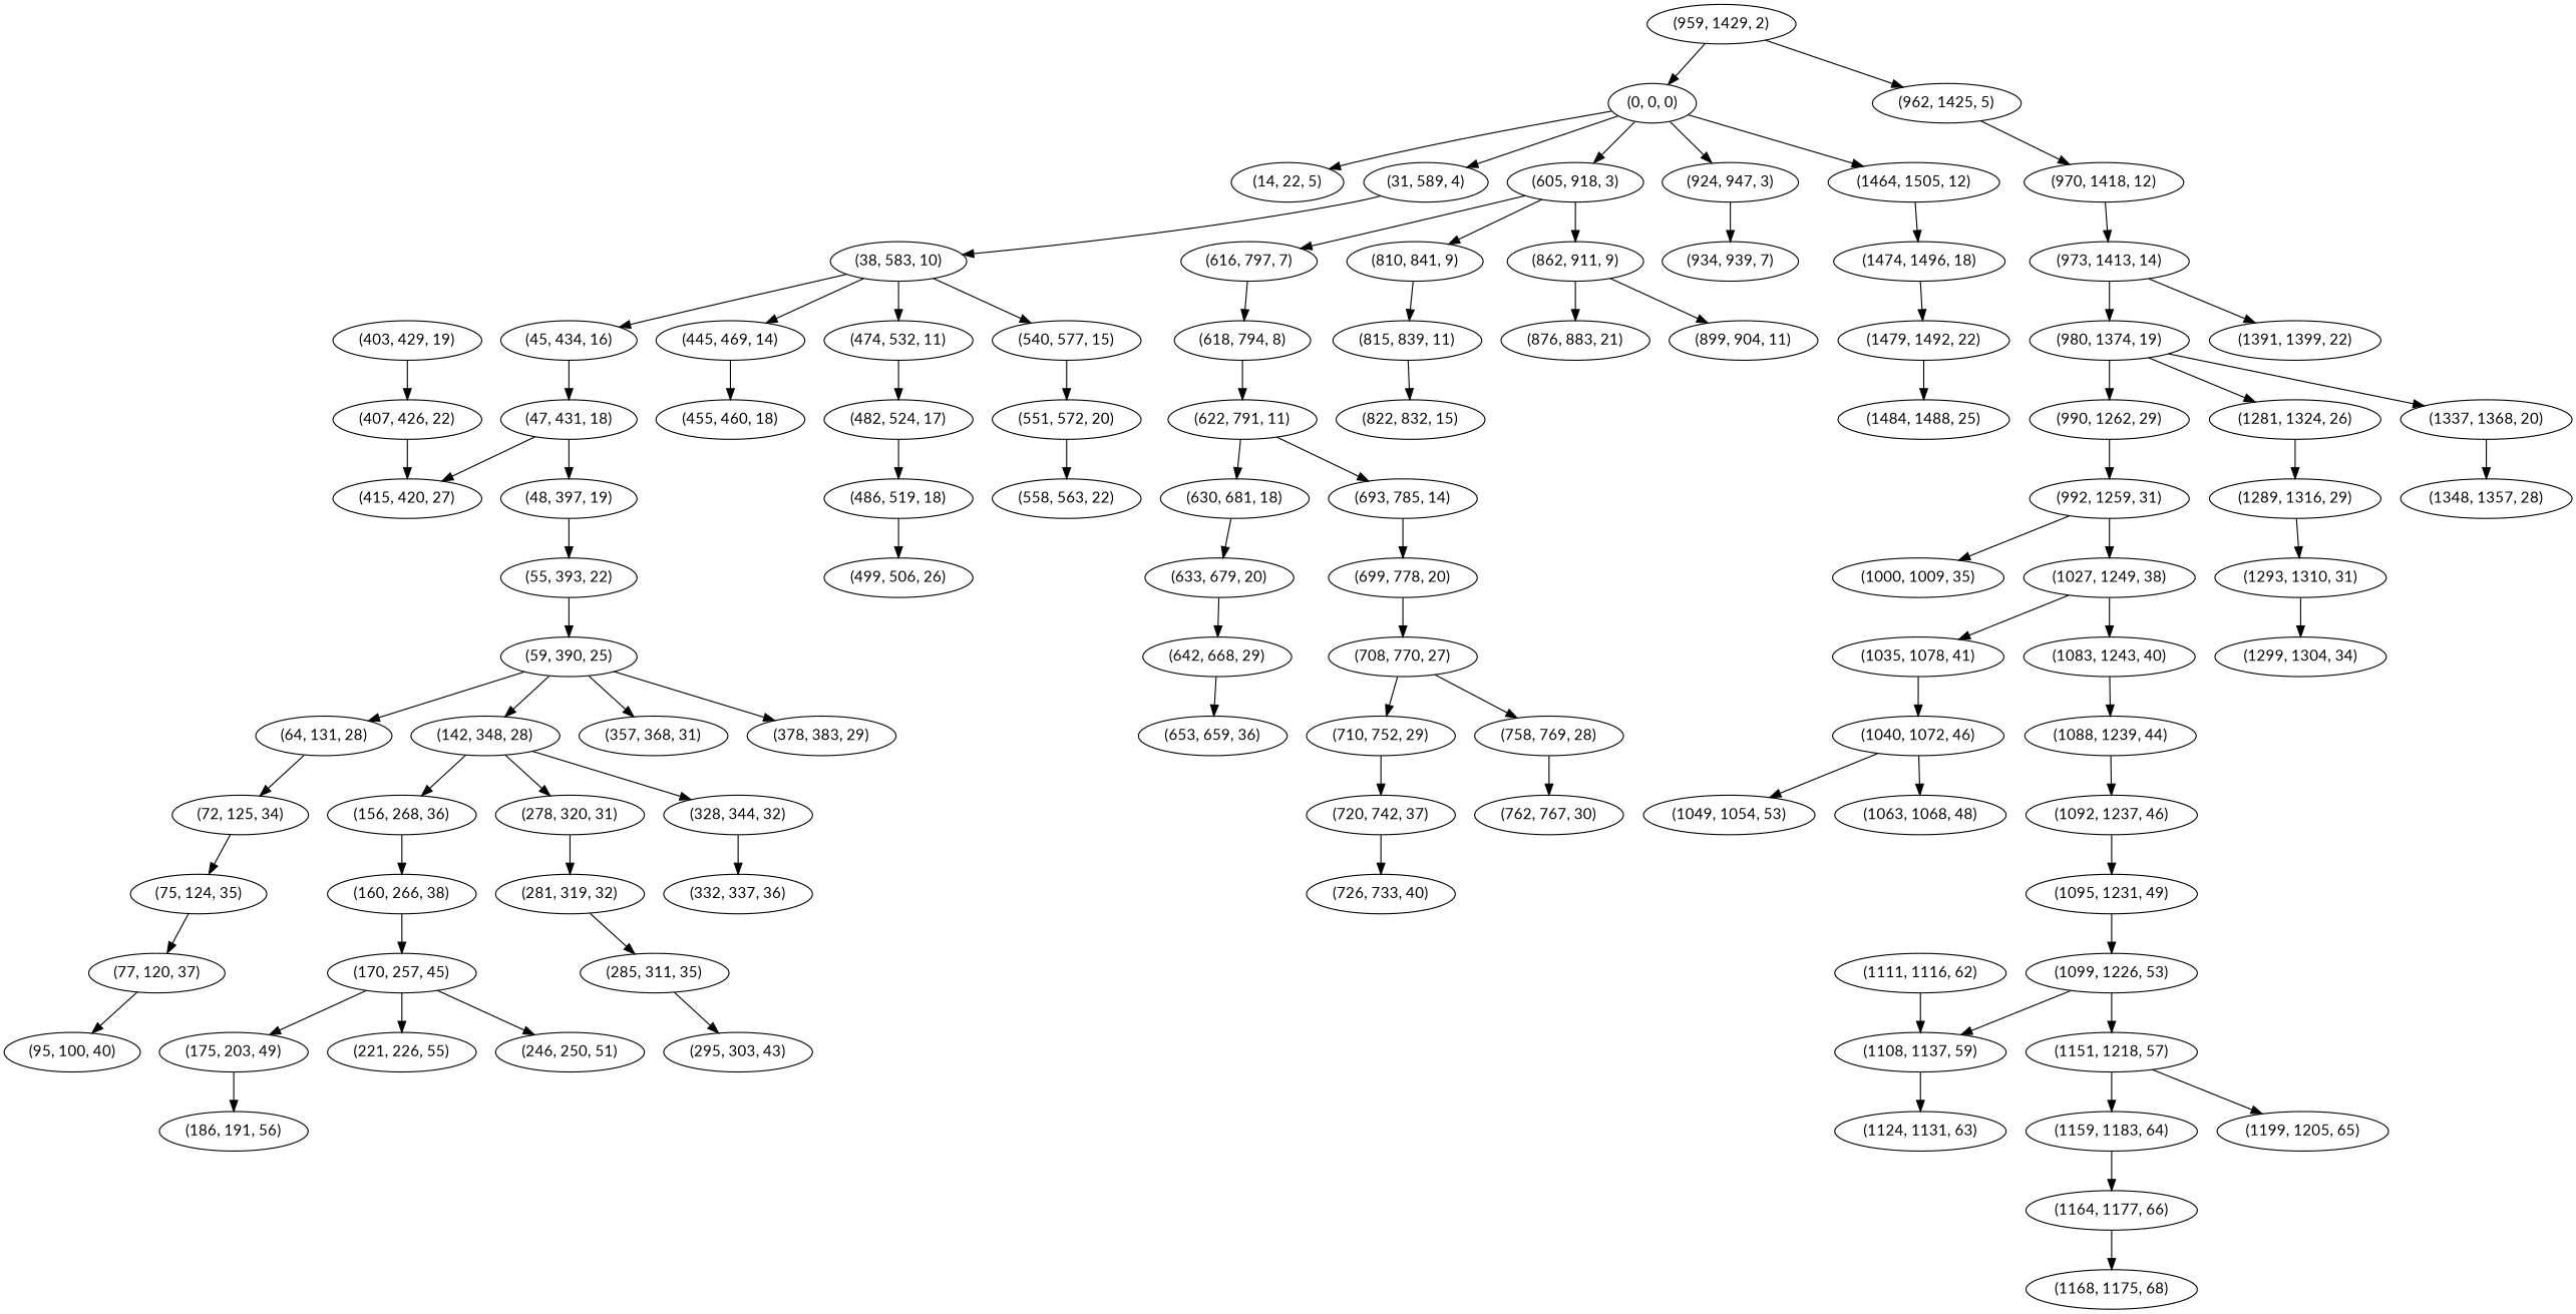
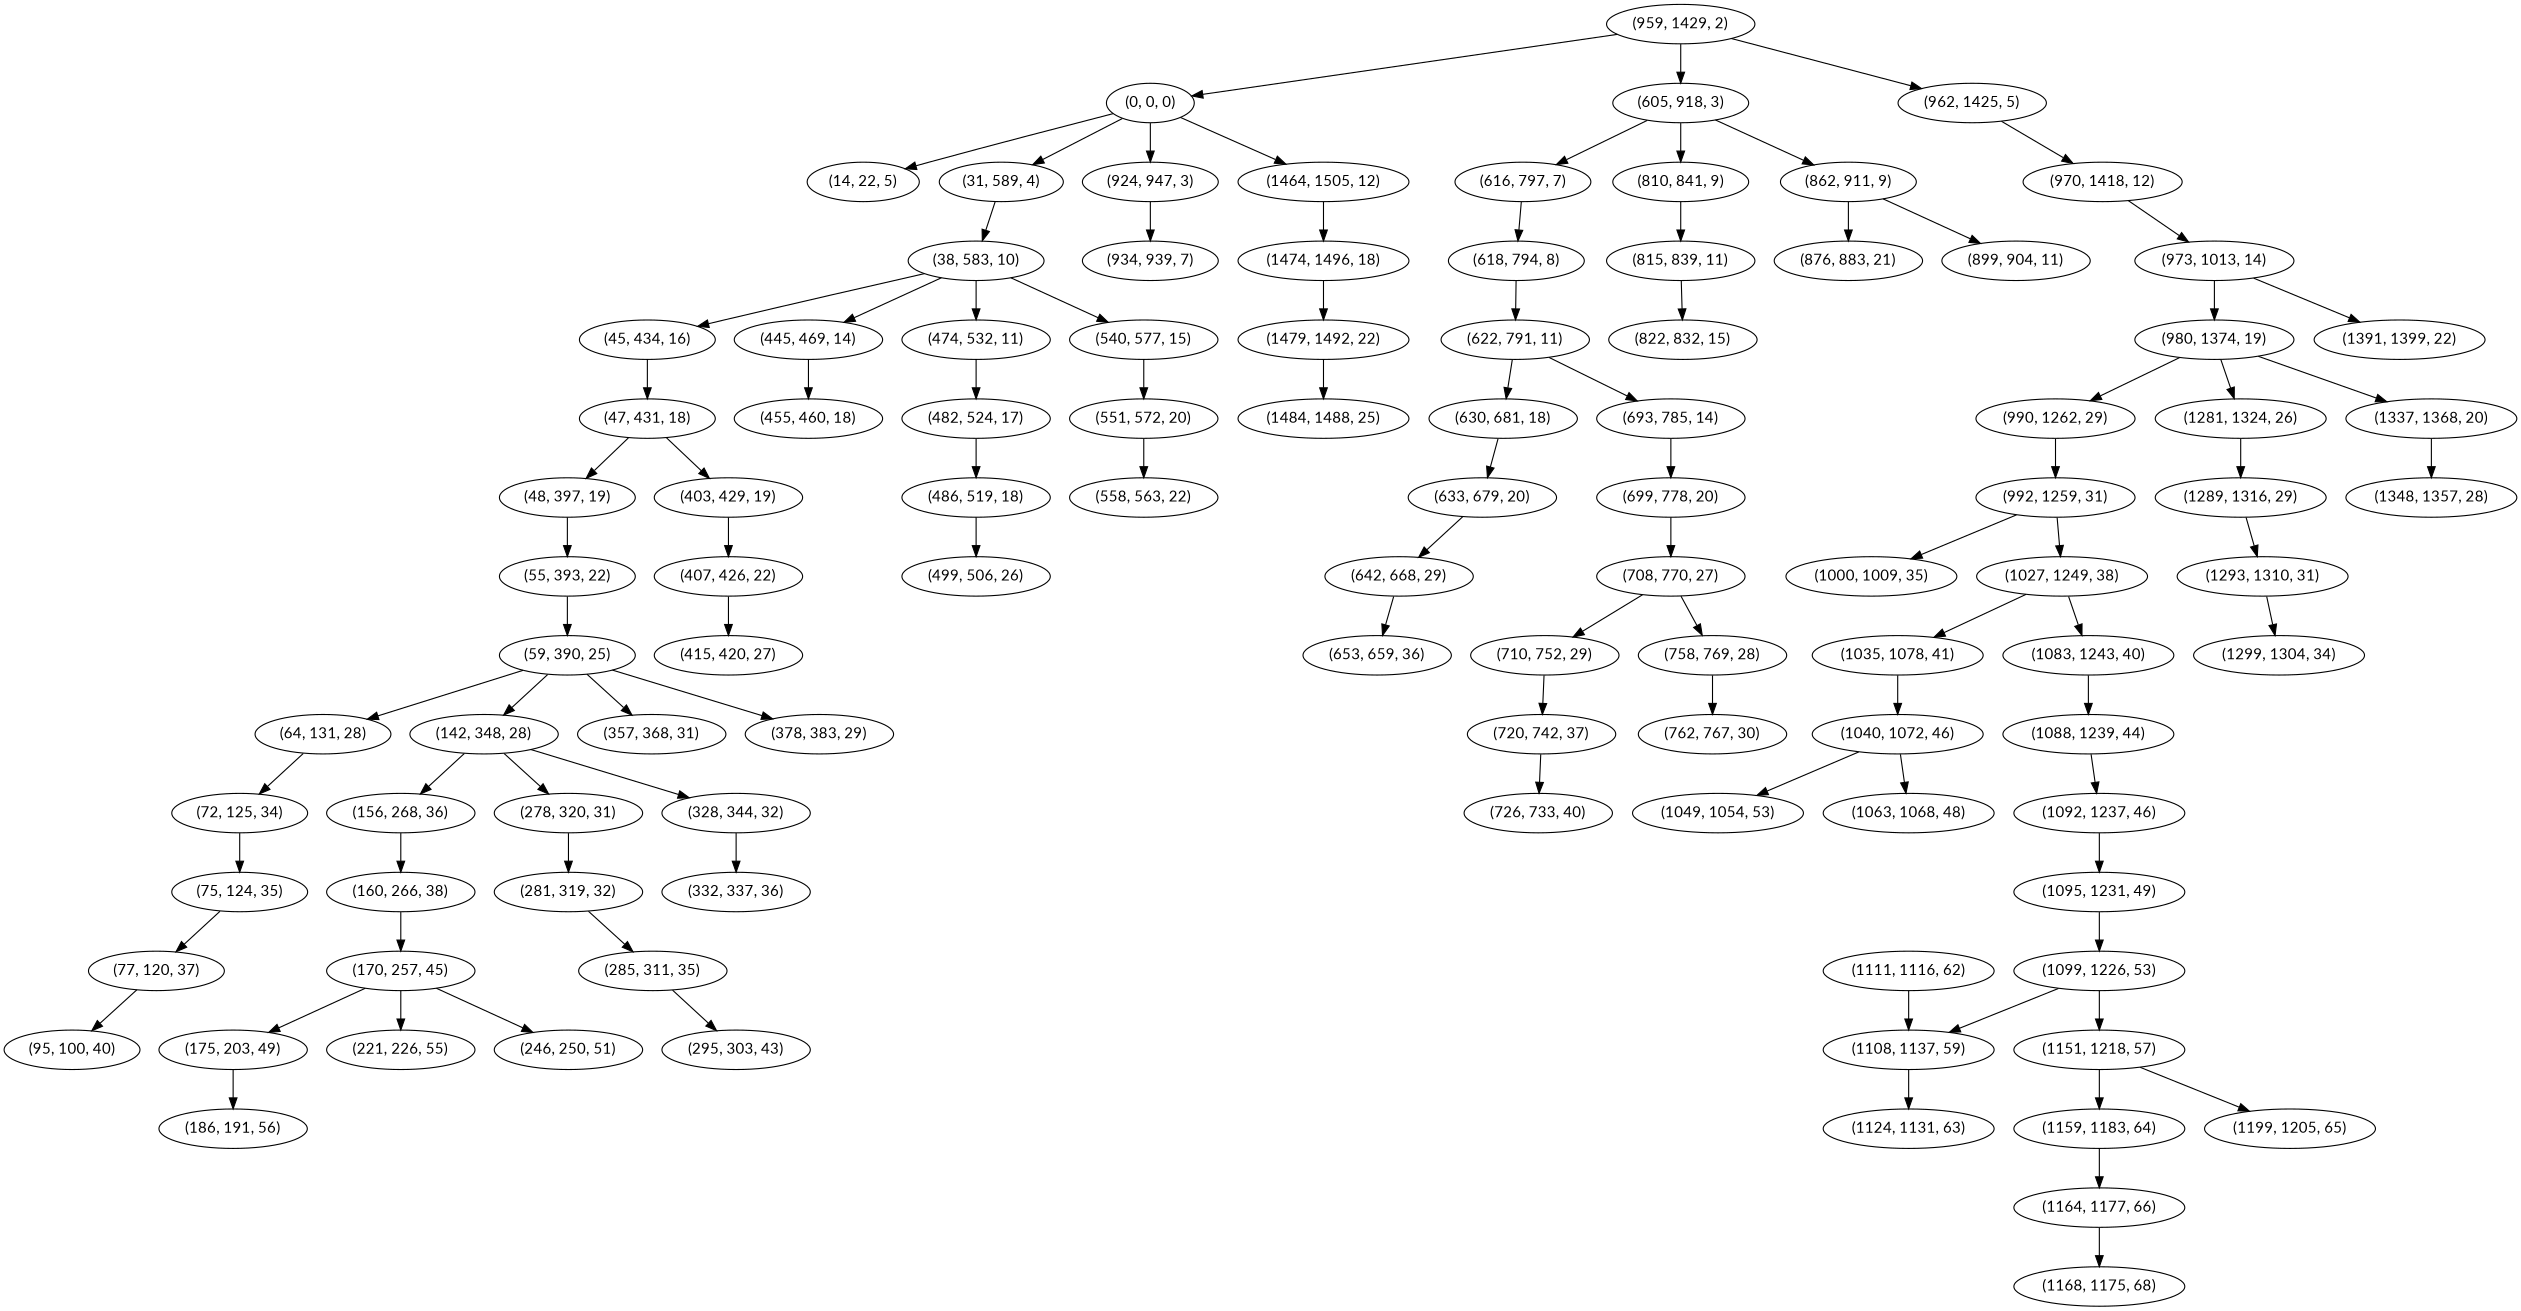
  digraph {
    fontname=Lato
    node [fontname=Lato]
    edge [fontname=Lato]
    "(0, 0, 0)"
    "(14, 22, 5)"
    "(31, 589, 4)"
    "(605, 918, 3)"
    "(924, 947, 3)"
    "(1464, 1505, 12)"
    "(38, 583, 10)"
    "(616, 797, 7)"
    "(810, 841, 9)"
    "(862, 911, 9)"
    "(934, 939, 7)"
    "(959, 1429, 2)"
    "(962, 1425, 5)"
    "(1474, 1496, 18)"
    "(45, 434, 16)"
    "(445, 469, 14)"
    "(474, 532, 11)"
    "(540, 577, 15)"
    "(47, 431, 18)"
    "(455, 460, 18)"
    "(482, 524, 17)"
    "(551, 572, 20)"
    "(48, 397, 19)"
    "(403, 429, 19)"
    "(55, 393, 22)"
    "(407, 426, 22)"
    "(59, 390, 25)"
    "(64, 131, 28)"
    "(142, 348, 28)"
    "(357, 368, 31)"
    "(378, 383, 29)"
    "(72, 125, 34)"
    "(156, 268, 36)"
    "(278, 320, 31)"
    "(328, 344, 32)"
    "(75, 124, 35)"
    "(77, 120, 37)"
    "(95, 100, 40)"
    "(160, 266, 38)"
    "(281, 319, 32)"
    "(332, 337, 36)"
    "(170, 257, 45)"
    "(175, 203, 49)"
    "(221, 226, 55)"
    "(246, 250, 51)"
    "(186, 191, 56)"
    "(285, 311, 35)"
    "(295, 303, 43)"
    "(415, 420, 27)"
    "(486, 519, 18)"
    "(499, 506, 26)"
    "(558, 563, 22)"
    "(618, 794, 8)"
    "(815, 839, 11)"
    "(876, 883, 21)"
    "(899, 904, 11)"
    "(622, 791, 11)"
    "(630, 681, 18)"
    "(693, 785, 14)"
    "(633, 679, 20)"
    "(699, 778, 20)"
    "(642, 668, 29)"
    "(653, 659, 36)"
    "(708, 770, 27)"
    "(710, 752, 29)"
    "(758, 769, 28)"
    "(720, 742, 37)"
    "(762, 767, 30)"
    "(726, 733, 40)"
    "(822, 832, 15)"
    "(970, 1418, 12)"
-   "(973, 1413, 14)"
+   "(973, 1413, 14)" [label="(973, 1013, 14)"]
    "(980, 1374, 19)"
    "(1391, 1399, 22)"
    "(990, 1262, 29)"
    "(1281, 1324, 26)"
    "(1337, 1368, 20)"
    "(992, 1259, 31)"
    "(1289, 1316, 29)"
    "(1348, 1357, 28)"
    "(1000, 1009, 35)"
    "(1027, 1249, 38)"
    "(1035, 1078, 41)"
    "(1083, 1243, 40)"
    "(1040, 1072, 46)"
    "(1088, 1239, 44)"
    "(1049, 1054, 53)"
    "(1063, 1068, 48)"
    "(1092, 1237, 46)"
    "(1095, 1231, 49)"
    "(1099, 1226, 53)"
    "(1108, 1137, 59)"
    "(1151, 1218, 57)"
    "(1124, 1131, 63)"
    "(1159, 1183, 64)"
    "(1199, 1205, 65)"
    "(1111, 1116, 62)"
    "(1164, 1177, 66)"
    "(1168, 1175, 68)"
    "(1293, 1310, 31)"
    "(1299, 1304, 34)"
    "(1479, 1492, 22)"
    "(1484, 1488, 25)"
    "(0, 0, 0)" -> "(14, 22, 5)"
    "(0, 0, 0)" -> "(31, 589, 4)"
-   "(0, 0, 0)" -> "(605, 918, 3)"
+   "(959, 1429, 2)" -> "(605, 918, 3)"
    "(0, 0, 0)" -> "(924, 947, 3)"
    "(0, 0, 0)" -> "(1464, 1505, 12)"
    "(31, 589, 4)" -> "(38, 583, 10)"
    "(605, 918, 3)" -> "(616, 797, 7)"
    "(605, 918, 3)" -> "(810, 841, 9)"
    "(605, 918, 3)" -> "(862, 911, 9)"
    "(924, 947, 3)" -> "(934, 939, 7)"
    "(1464, 1505, 12)" -> "(1474, 1496, 18)"
    "(38, 583, 10)" -> "(45, 434, 16)"
    "(38, 583, 10)" -> "(445, 469, 14)"
    "(38, 583, 10)" -> "(474, 532, 11)"
    "(38, 583, 10)" -> "(540, 577, 15)"
    "(616, 797, 7)" -> "(618, 794, 8)"
    "(810, 841, 9)" -> "(815, 839, 11)"
    "(862, 911, 9)" -> "(876, 883, 21)"
    "(862, 911, 9)" -> "(899, 904, 11)"
    "(959, 1429, 2)" -> "(0, 0, 0)"
    "(959, 1429, 2)" -> "(962, 1425, 5)"
    "(962, 1425, 5)" -> "(970, 1418, 12)"
    "(1474, 1496, 18)" -> "(1479, 1492, 22)"
    "(45, 434, 16)" -> "(47, 431, 18)"
    "(445, 469, 14)" -> "(455, 460, 18)"
    "(474, 532, 11)" -> "(482, 524, 17)"
    "(540, 577, 15)" -> "(551, 572, 20)"
    "(47, 431, 18)" -> "(48, 397, 19)"
-   "(47, 431, 18)" -> "(415, 420, 27)"
+   "(47, 431, 18)" -> "(403, 429, 19)"
    "(482, 524, 17)" -> "(486, 519, 18)"
    "(551, 572, 20)" -> "(558, 563, 22)"
    "(48, 397, 19)" -> "(55, 393, 22)"
    "(403, 429, 19)" -> "(407, 426, 22)"
    "(55, 393, 22)" -> "(59, 390, 25)"
    "(407, 426, 22)" -> "(415, 420, 27)"
    "(59, 390, 25)" -> "(64, 131, 28)"
    "(59, 390, 25)" -> "(142, 348, 28)"
    "(59, 390, 25)" -> "(357, 368, 31)"
    "(59, 390, 25)" -> "(378, 383, 29)"
    "(64, 131, 28)" -> "(72, 125, 34)"
    "(142, 348, 28)" -> "(156, 268, 36)"
    "(142, 348, 28)" -> "(278, 320, 31)"
    "(142, 348, 28)" -> "(328, 344, 32)"
    "(72, 125, 34)" -> "(75, 124, 35)"
    "(156, 268, 36)" -> "(160, 266, 38)"
    "(278, 320, 31)" -> "(281, 319, 32)"
    "(328, 344, 32)" -> "(332, 337, 36)"
    "(75, 124, 35)" -> "(77, 120, 37)"
    "(77, 120, 37)" -> "(95, 100, 40)"
    "(160, 266, 38)" -> "(170, 257, 45)"
    "(281, 319, 32)" -> "(285, 311, 35)"
    "(170, 257, 45)" -> "(175, 203, 49)"
    "(170, 257, 45)" -> "(221, 226, 55)"
    "(170, 257, 45)" -> "(246, 250, 51)"
    "(175, 203, 49)" -> "(186, 191, 56)"
    "(285, 311, 35)" -> "(295, 303, 43)"
    "(486, 519, 18)" -> "(499, 506, 26)"
    "(618, 794, 8)" -> "(622, 791, 11)"
    "(815, 839, 11)" -> "(822, 832, 15)"
    "(622, 791, 11)" -> "(630, 681, 18)"
    "(622, 791, 11)" -> "(693, 785, 14)"
    "(630, 681, 18)" -> "(633, 679, 20)"
    "(693, 785, 14)" -> "(699, 778, 20)"
    "(633, 679, 20)" -> "(642, 668, 29)"
    "(699, 778, 20)" -> "(708, 770, 27)"
    "(642, 668, 29)" -> "(653, 659, 36)"
    "(708, 770, 27)" -> "(710, 752, 29)"
    "(708, 770, 27)" -> "(758, 769, 28)"
    "(710, 752, 29)" -> "(720, 742, 37)"
    "(758, 769, 28)" -> "(762, 767, 30)"
    "(720, 742, 37)" -> "(726, 733, 40)"
    "(970, 1418, 12)" -> "(973, 1413, 14)"
    "(973, 1413, 14)" -> "(980, 1374, 19)"
    "(973, 1413, 14)" -> "(1391, 1399, 22)"
    "(980, 1374, 19)" -> "(990, 1262, 29)"
    "(980, 1374, 19)" -> "(1281, 1324, 26)"
    "(980, 1374, 19)" -> "(1337, 1368, 20)"
    "(990, 1262, 29)" -> "(992, 1259, 31)"
    "(1281, 1324, 26)" -> "(1289, 1316, 29)"
    "(1337, 1368, 20)" -> "(1348, 1357, 28)"
    "(992, 1259, 31)" -> "(1000, 1009, 35)"
    "(992, 1259, 31)" -> "(1027, 1249, 38)"
    "(1289, 1316, 29)" -> "(1293, 1310, 31)"
    "(1027, 1249, 38)" -> "(1035, 1078, 41)"
    "(1027, 1249, 38)" -> "(1083, 1243, 40)"
    "(1035, 1078, 41)" -> "(1040, 1072, 46)"
    "(1083, 1243, 40)" -> "(1088, 1239, 44)"
    "(1040, 1072, 46)" -> "(1049, 1054, 53)"
    "(1040, 1072, 46)" -> "(1063, 1068, 48)"
    "(1088, 1239, 44)" -> "(1092, 1237, 46)"
    "(1092, 1237, 46)" -> "(1095, 1231, 49)"
    "(1095, 1231, 49)" -> "(1099, 1226, 53)"
    "(1099, 1226, 53)" -> "(1108, 1137, 59)"
    "(1099, 1226, 53)" -> "(1151, 1218, 57)"
    "(1108, 1137, 59)" -> "(1124, 1131, 63)"
    "(1151, 1218, 57)" -> "(1159, 1183, 64)"
    "(1151, 1218, 57)" -> "(1199, 1205, 65)"
    "(1159, 1183, 64)" -> "(1164, 1177, 66)"
    "(1111, 1116, 62)" -> "(1108, 1137, 59)"
    "(1164, 1177, 66)" -> "(1168, 1175, 68)"
    "(1293, 1310, 31)" -> "(1299, 1304, 34)"
    "(1479, 1492, 22)" -> "(1484, 1488, 25)"
  }
